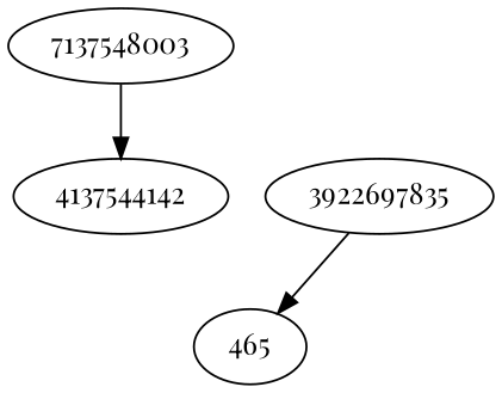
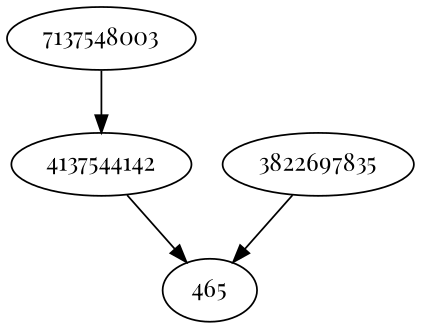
  strict digraph {
    fontname="Playfair Display"
    node [fontname="Playfair Display"]
    edge [fontname="Playfair Display"]
    n1 [label=7137548003]
    4137544142
    465
-   3822697835 [label=3922697835]
+   3822697835
    n1 -> 4137544142
+   4137544142 -> 465
    3822697835 -> 465
  }
